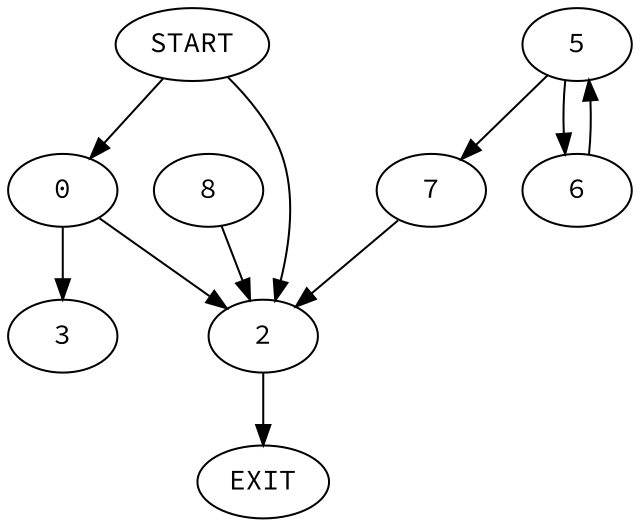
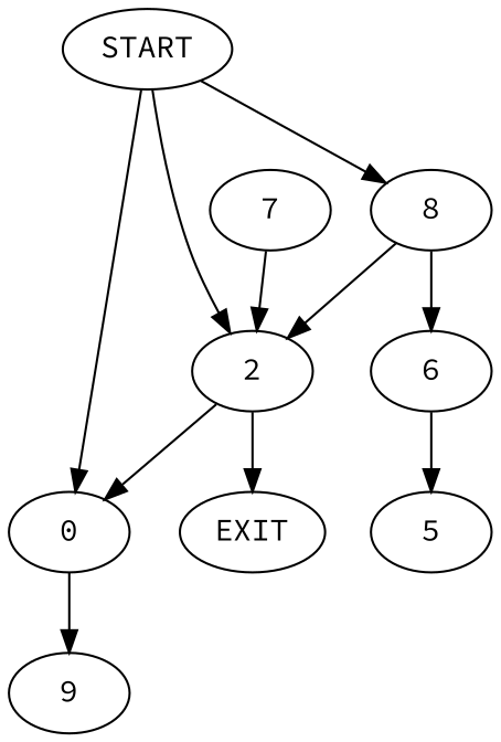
  digraph {
    fontname="Source Code Pro"
    node [fontname="Source Code Pro"]
    edge [fontname="Source Code Pro"]
    n1 [label=START]
    n2 [label=0]
    8
    2
-   3
+   3 [label=9]
    n6 [label=EXIT]
    5
    6
    7
    n1 -> n2
+   n1 -> 8
    n1 -> 2
-   n2 -> 2
+   2 -> n2
    n2 -> 3
    8 -> 2
    2 -> n6
-   5 -> 6
-   5 -> 7
+   8 -> 6
    6 -> 5
    7 -> 2
  }
